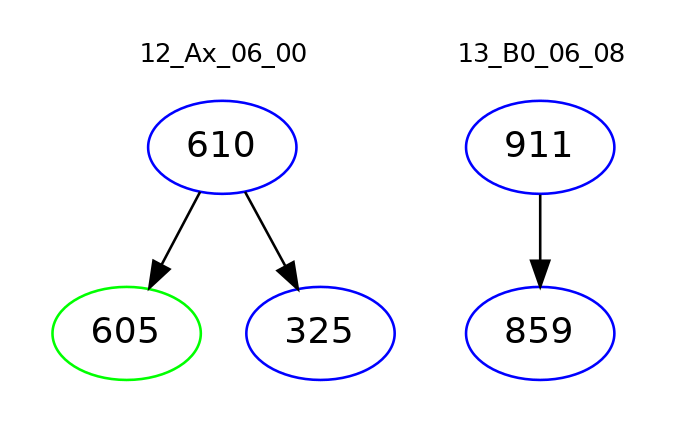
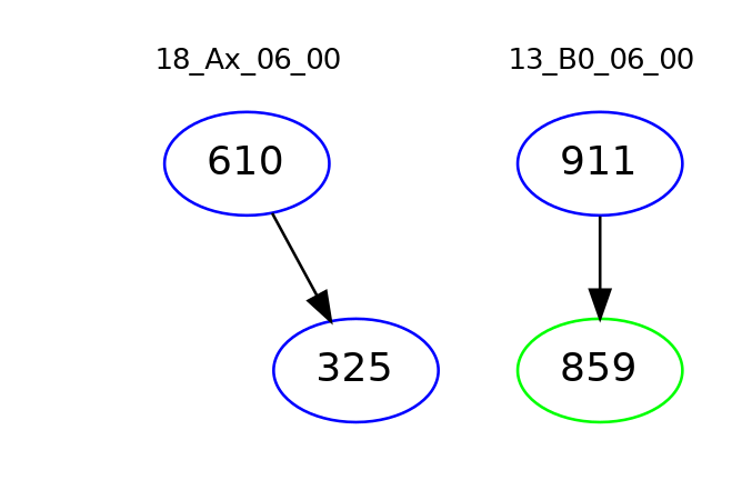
  digraph {
    fontname="DejaVu Sans"
    node [color=blue fontname="DejaVu Sans"]
    edge [color=black fontname="DejaVu Sans"]
    n1 [label=610]
-   n2 [color=green label=605]
    n3 [label=325]
    n4 [label=911]
-   n5 [label=859]
+   n5 [color=green label=859]
    subgraph cluster_1 {
      color=white
      fontsize=10
-     label="12_Ax_06_00"
+     label="18_Ax_06_00"
      n1
-     n2
      n3
    }
    subgraph cluster_2 {
      color=white
      fontsize=10
-     label="13_B0_06_08"
+     label="13_B0_06_00"
      n4
      n5
    }
-   n1 -> n2
    n1 -> n3
    n4 -> n5
  }
